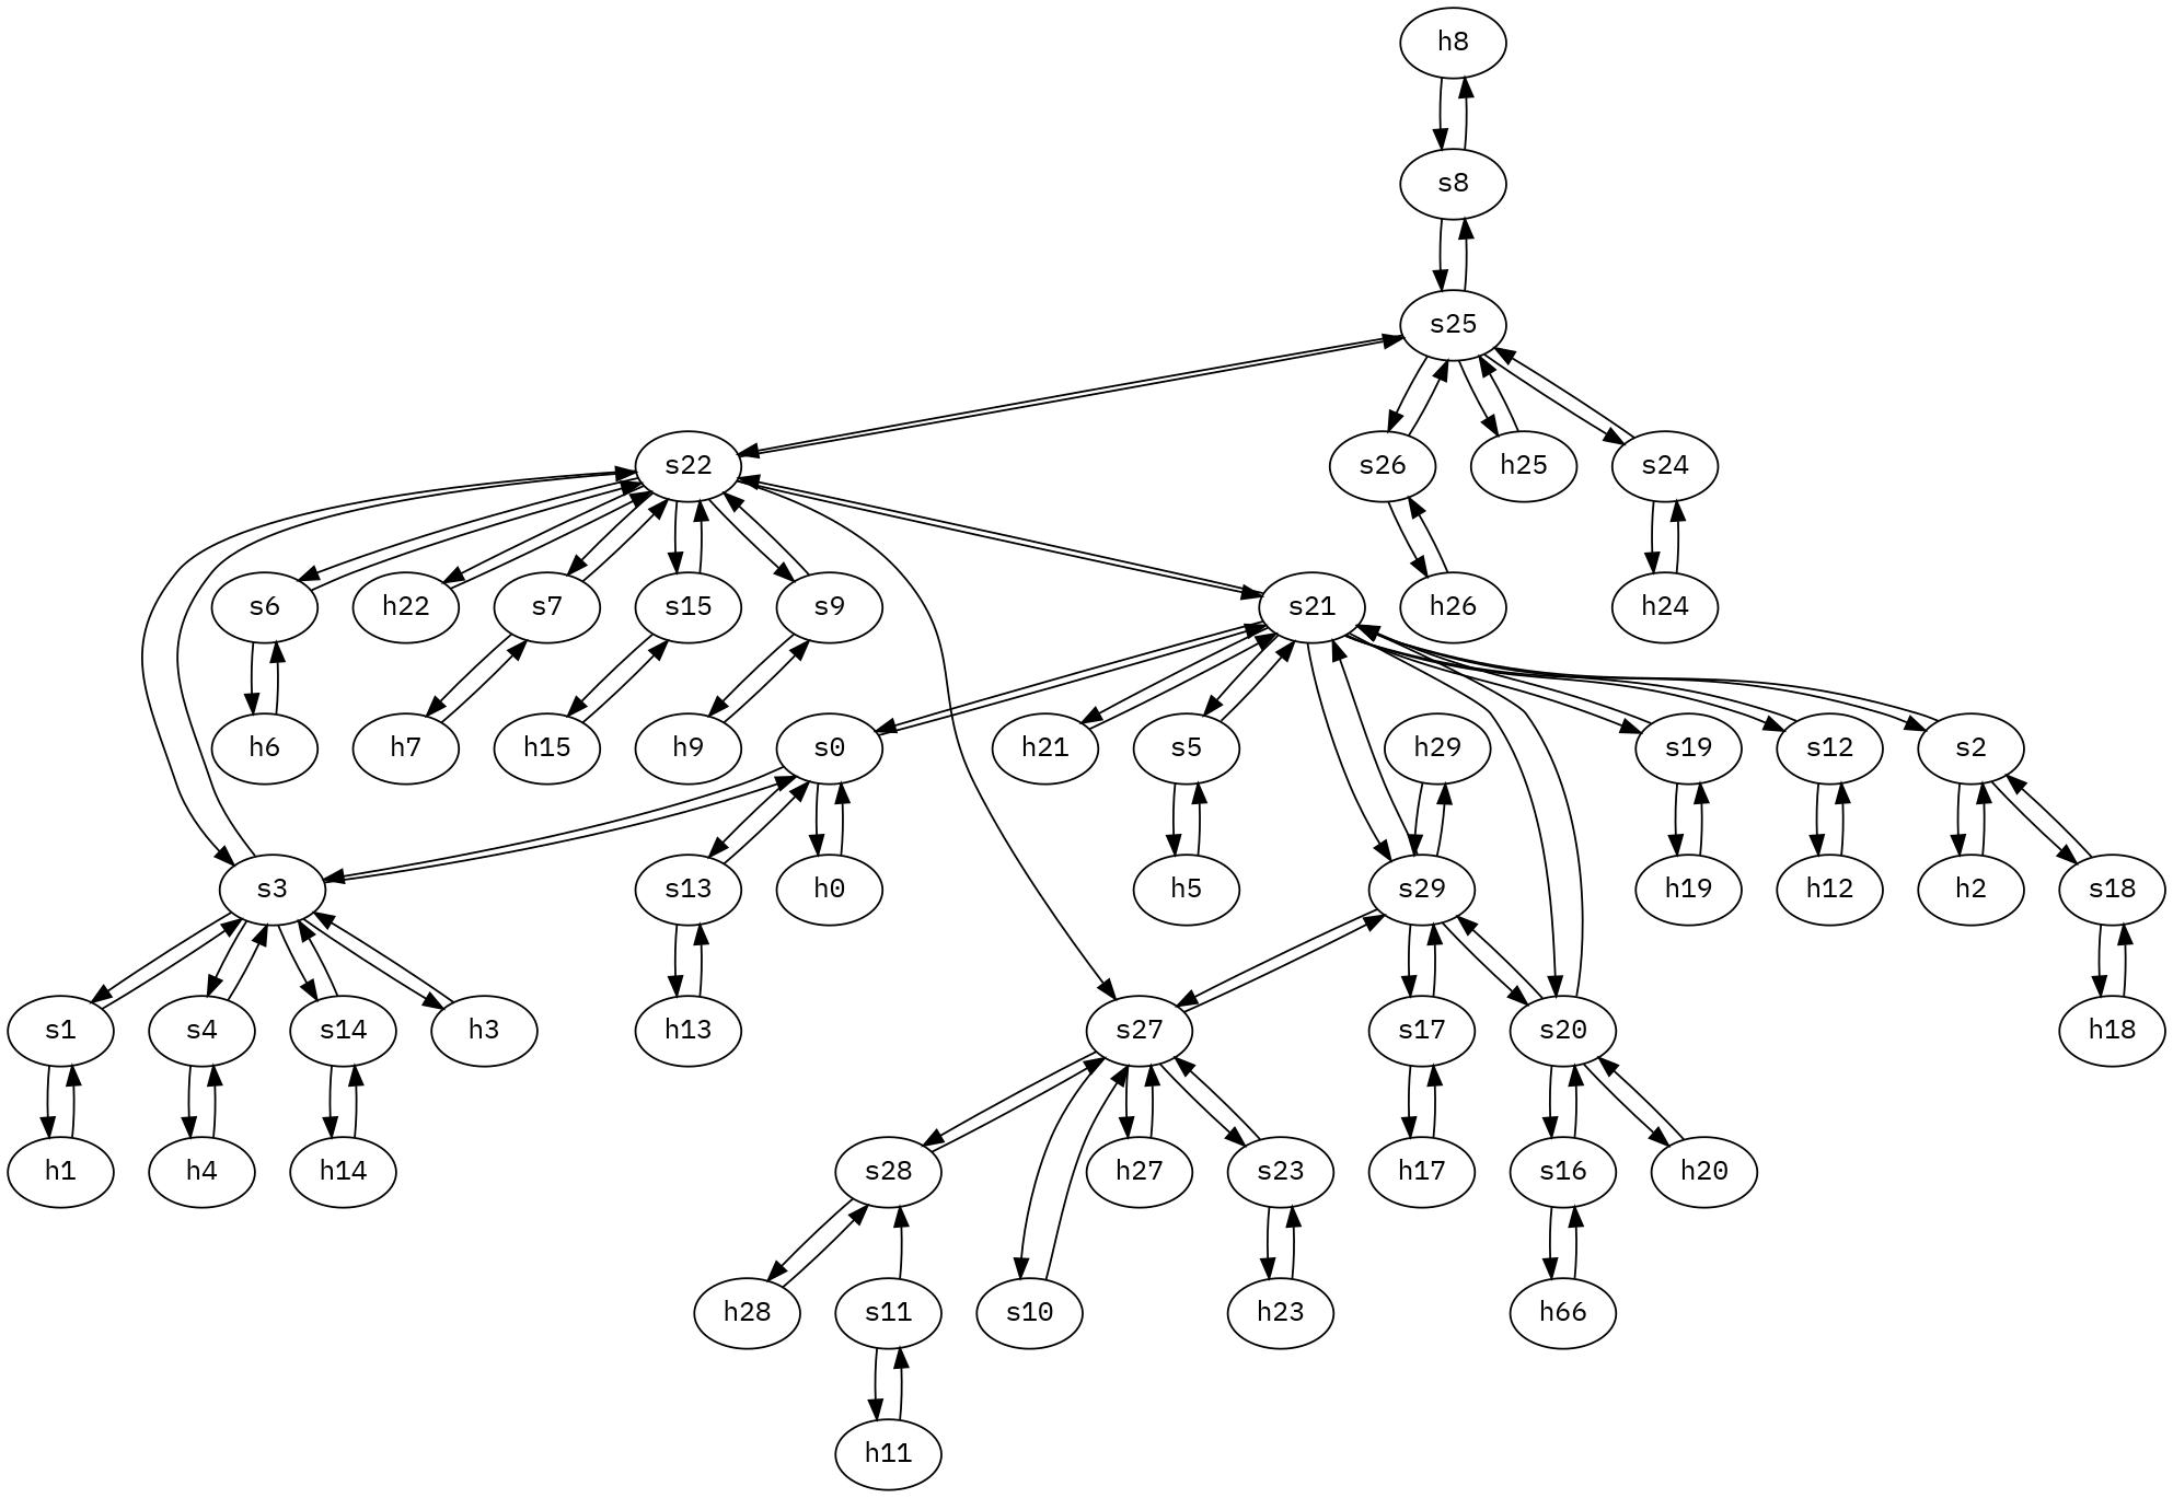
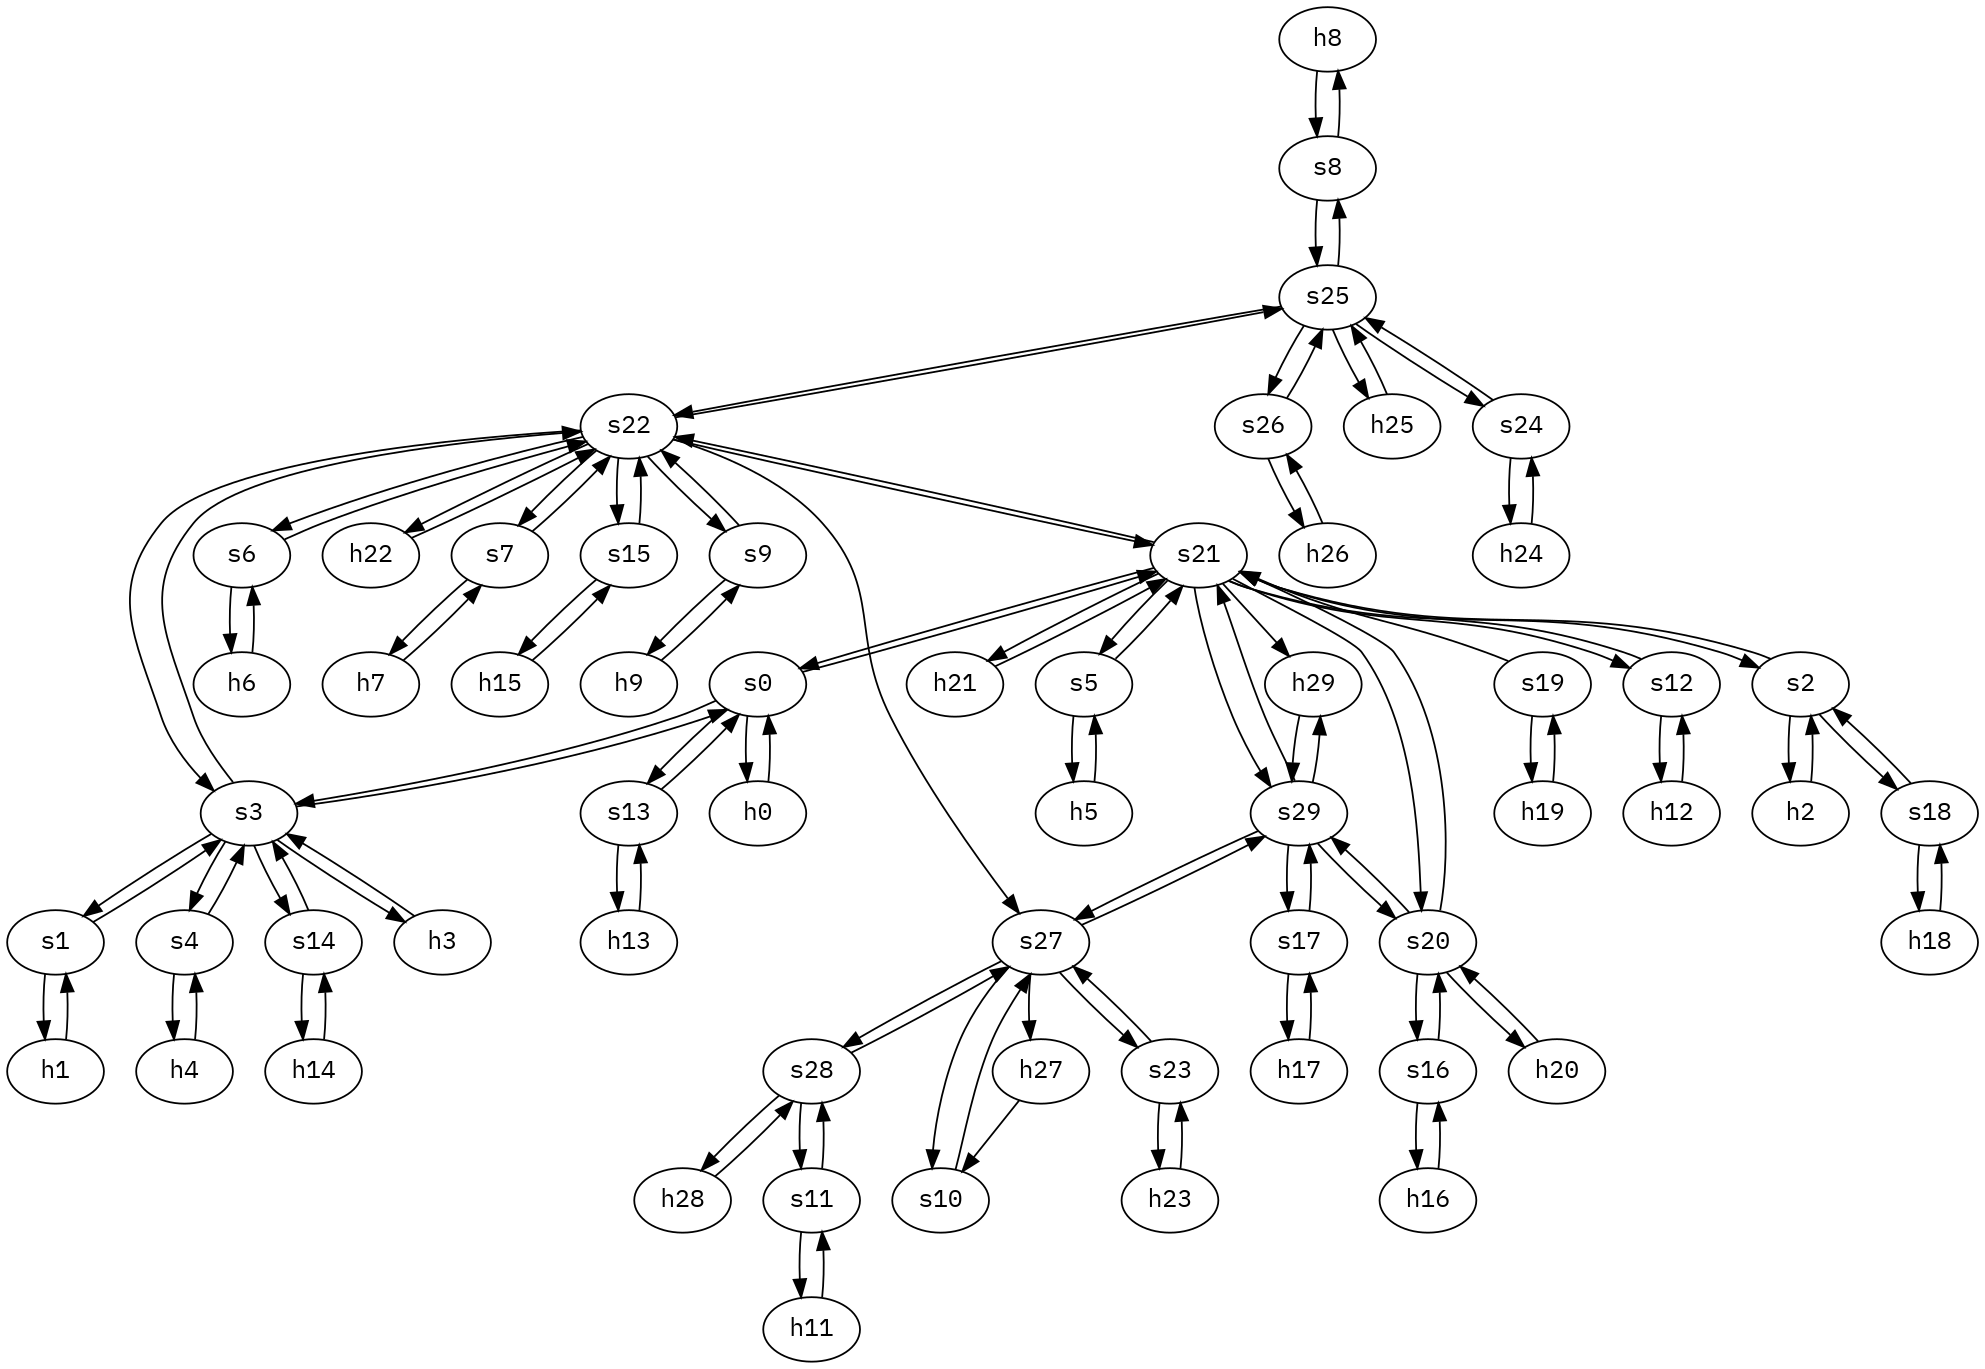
  strict digraph {
    fontname="IBM Plex Mono"
    node [fontname="IBM Plex Mono" type=switch]
    edge [capacity="1Gbps" cost=1 dst_port=1 fontname="IBM Plex Mono" src_port=1]
    h8 [ip="111.0.8.8" mac="00:00:00:00:8:8" type=host]
    s8
    s25
    s22
    s26
    h25 [ip="111.0.25.25" mac="00:00:00:00:25:25" type=host]
    s24
    h9 [ip="111.0.9.9" mac="00:00:00:00:9:9" type=host]
    s9
    s21
    s3
    s6
    s7
    s27
    h22 [ip="111.0.22.22" mac="00:00:00:00:22:22" type=host]
    s15
    h26 [ip="111.0.26.26" mac="00:00:00:00:26:26" type=host]
    h2 [ip="111.0.2.2" mac="00:00:00:00:2:2" type=host]
    s2
    s18
    s0
    s5
    h21 [ip="111.0.21.21" mac="00:00:00:00:21:21" type=host]
    s29
    s20
    s19
    s12
    h18 [ip="111.0.18.18" mac="00:00:00:00:18:18" type=host]
    h3 [ip="111.0.3.3" mac="00:00:00:00:3:3" type=host]
    s1
    s4
    s14
    h0 [ip="111.0.0.0" mac="00:00:00:00:0:0" type=host]
    s13
    h1 [ip="111.0.1.1" mac="00:00:00:00:1:1" type=host]
    h4 [ip="111.0.4.4" mac="00:00:00:00:4:4" type=host]
    h14 [ip="111.0.14.14" mac="00:00:00:00:14:14" type=host]
    h13 [ip="111.0.13.13" mac="00:00:00:00:13:13" type=host]
    h6 [ip="111.0.6.6" mac="00:00:00:00:6:6" type=host]
    h7 [ip="111.0.7.7" mac="00:00:00:00:7:7" type=host]
    h5 [ip="111.0.5.5" mac="00:00:00:00:5:5" type=host]
    h23 [ip="111.0.23.23" mac="00:00:00:00:23:23" type=host]
    s23
    s28
    s10
    h27 [ip="111.0.27.27" mac="00:00:00:00:27:27" type=host]
    h15 [ip="111.0.15.15" mac="00:00:00:00:15:15" type=host]
    h29 [ip="111.0.29.29" mac="00:00:00:00:29:29" type=host]
    s17
    h20 [ip="111.0.20.20" mac="00:00:00:00:20:20" type=host]
    s16
    h19 [ip="111.0.19.19" mac="00:00:00:00:19:19" type=host]
    h12 [ip="111.0.12.12" mac="00:00:00:00:12:12" type=host]
    h24 [ip="111.0.24.24" mac="00:00:00:00:24:24" type=host]
    h17 [ip="111.0.17.17" mac="00:00:00:00:17:17" type=host]
    h28 [ip="111.0.28.28" mac="00:00:00:00:28:28" type=host]
    s11
    h11 [ip="111.0.11.11" mac="00:00:00:00:11:11" type=host]
-   h16 [ip="111.0.16.16" mac="00:00:00:00:16:16" type=host label=h66]
+   h16 [ip="111.0.16.16" mac="00:00:00:00:16:16" type=host]
    h8 -> s8
    s8 -> h8
    s8 -> s25 [dst_port=2 src_port=2]
    s25 -> s8 [dst_port=2 src_port=2]
    s25 -> s22 [dst_port=8 src_port=3]
    s25 -> s26 [dst_port=2 src_port=5]
    s25 -> h25
    s25 -> s24 [dst_port=2 src_port=4]
    s22 -> s25 [dst_port=3 src_port=8]
    s22 -> s9 [dst_port=2 src_port=5]
    s22 -> s21 [dst_port=8 src_port=7]
    s22 -> s3 [dst_port=6 src_port=2]
    s22 -> s6 [dst_port=2 src_port=3]
    s22 -> s7 [dst_port=2 src_port=4]
    s22 -> s27 [dst_port=3 src_port=9]
    s22 -> h22
    s22 -> s15 [dst_port=2 src_port=6]
    s26 -> s25 [dst_port=5 src_port=2]
    s26 -> h26
    h25 -> s25
    s24 -> s25 [dst_port=4 src_port=2]
    s24 -> h24
    h9 -> s9
    s9 -> s22 [dst_port=5 src_port=2]
    s9 -> h9
    s21 -> s22 [dst_port=7 src_port=8]
    s21 -> s2 [dst_port=3 src_port=3]
    s21 -> s0 [dst_port=4 src_port=2]
    s21 -> s5 [dst_port=2 src_port=4]
    s21 -> h21
    s21 -> s29 [dst_port=4 src_port=9]
    s21 -> s20 [dst_port=3 src_port=7]
-   s21 -> s19 [dst_port=2 src_port=6]
+   s21 -> h29 [dst_port=2 src_port=6]
    s21 -> s12 [dst_port=2 src_port=5]
    s3 -> s22 [dst_port=2 src_port=6]
    s3 -> s0 [dst_port=2 src_port=2]
    s3 -> h3
    s3 -> s1 [dst_port=2 src_port=3]
    s3 -> s4 [dst_port=2 src_port=4]
    s3 -> s14 [dst_port=2 src_port=5]
    s6 -> s22 [dst_port=3 src_port=2]
    s6 -> h6
    s7 -> s22 [dst_port=4 src_port=2]
    s7 -> h7
    s27 -> s29 [dst_port=5 src_port=6]
    s27 -> s23 [dst_port=2 src_port=4]
    s27 -> s28 [dst_port=3 src_port=5]
    s27 -> s10 [dst_port=2 src_port=2]
    s27 -> h27
    h22 -> s22
    s15 -> s22 [dst_port=6 src_port=2]
    s15 -> h15
    h26 -> s26
    h2 -> s2
    s2 -> s21 [dst_port=3 src_port=3]
    s2 -> h2
    s2 -> s18 [dst_port=2 src_port=2]
    s18 -> s2 [dst_port=2 src_port=2]
    s18 -> h18
    s0 -> s21 [dst_port=2 src_port=4]
    s0 -> s3 [dst_port=2 src_port=2]
    s0 -> h0
    s0 -> s13 [dst_port=2 src_port=3]
    s5 -> s21 [dst_port=4 src_port=2]
    s5 -> h5
    h21 -> s21
    s29 -> s21 [dst_port=9 src_port=4]
    s29 -> s27 [dst_port=6 src_port=5]
    s29 -> s20 [dst_port=4 src_port=3]
    s29 -> h29
    s29 -> s17 [dst_port=2 src_port=2]
    s20 -> s21 [dst_port=7 src_port=3]
    s20 -> s29 [dst_port=3 src_port=4]
    s20 -> h20
    s20 -> s16 [dst_port=2 src_port=2]
    s19 -> s21 [dst_port=6 src_port=2]
    s19 -> h19
    s12 -> s21 [dst_port=5 src_port=2]
    s12 -> h12
    h18 -> s18
    h3 -> s3
    s1 -> s3 [dst_port=3 src_port=2]
    s1 -> h1
    s4 -> s3 [dst_port=4 src_port=2]
    s4 -> h4
    s14 -> s3 [dst_port=5 src_port=2]
    s14 -> h14
    h0 -> s0
    s13 -> s0 [dst_port=3 src_port=2]
    s13 -> h13
    h1 -> s1
    h4 -> s4
    h14 -> s14
    h13 -> s13
    h6 -> s6
    h7 -> s7
    h5 -> s5
    h23 -> s23
    s23 -> s27 [dst_port=4 src_port=2]
    s23 -> h23
    s28 -> s27 [dst_port=5 src_port=3]
    s28 -> h28
+   s28 -> s11 [dst_port=2 src_port=2]
    s10 -> s27 [dst_port=2 src_port=2]
-   h27 -> s27
+   h27 -> s10
    h15 -> s15
    h29 -> s29
    s17 -> s29 [dst_port=2 src_port=2]
    s17 -> h17
    h20 -> s20
    s16 -> s20 [dst_port=2 src_port=2]
    s16 -> h16
    h19 -> s19
    h12 -> s12
    h24 -> s24
    h17 -> s17
    h28 -> s28
    s11 -> s28 [dst_port=2 src_port=2]
    s11 -> h11
    h11 -> s11
    h16 -> s16
  }
